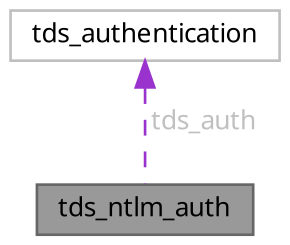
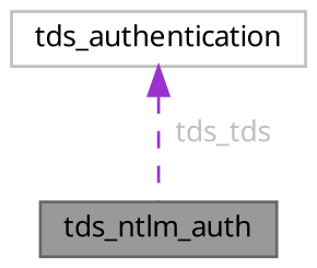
  digraph {
    fontname="Noto Sans"
    node [fontname="Noto Sans" fontsize=10 shape=box style=filled]
    n1 [color=gray40 fillcolor=grey60 fontcolor=black height=0.2 label=tds_ntlm_auth width=0.4]
    n2 [color=grey75 fillcolor=white height=0.2 label=tds_authentication width=0.4]
-   n2 -> n1 [color=darkorchid3 dir=back fontcolor=grey fontname="Noto Sans" fontsize=10 label=" tds_auth" labelfontname=Helvetica labelfontsize=10 style=dashed]
+   n2 -> n1 [color=darkorchid3 dir=back fontcolor=grey fontname="Noto Sans" fontsize=10 label=" tds_tds" labelfontname=Helvetica labelfontsize=10 style=dashed]
  }
